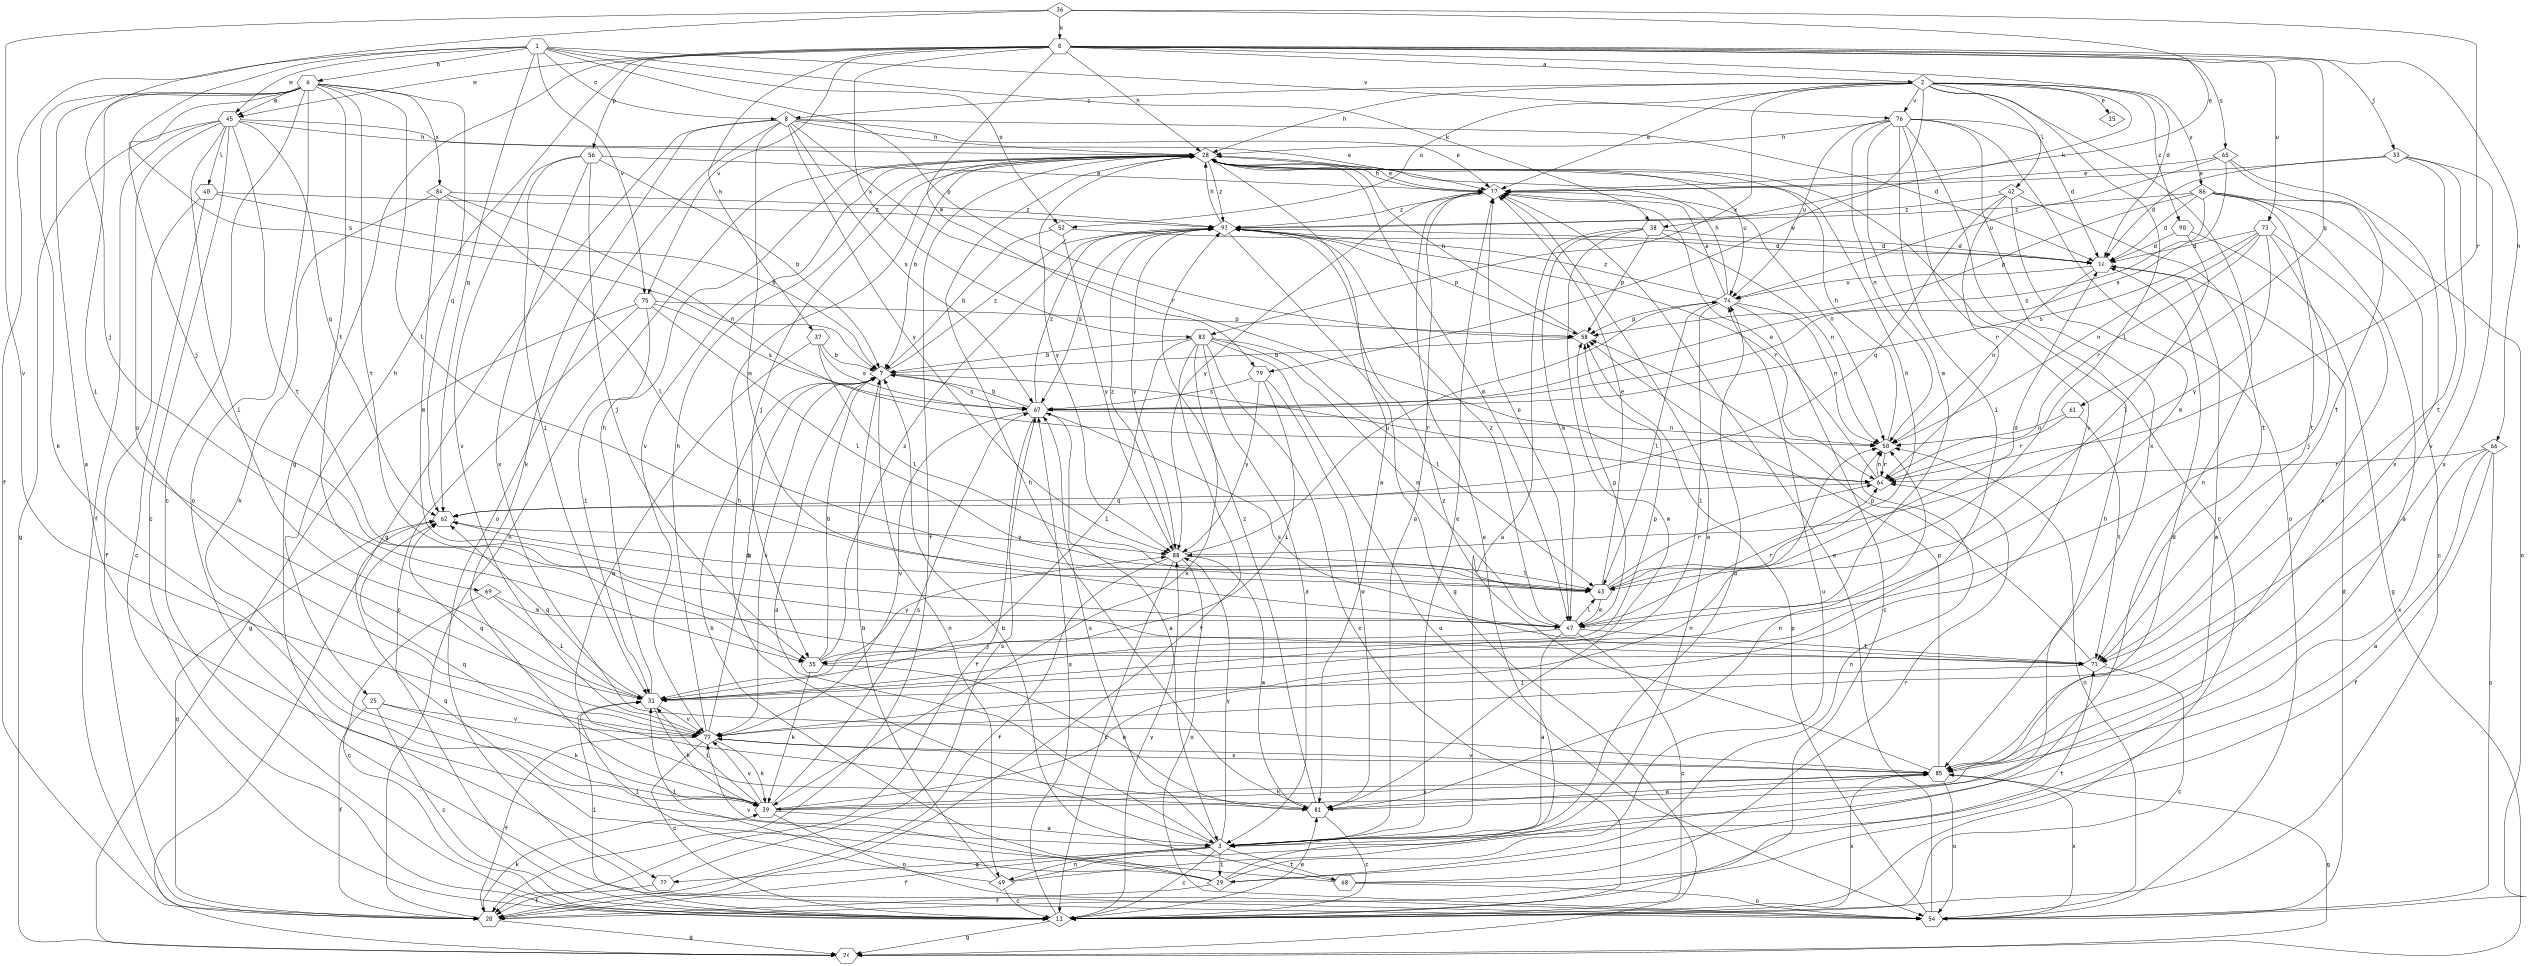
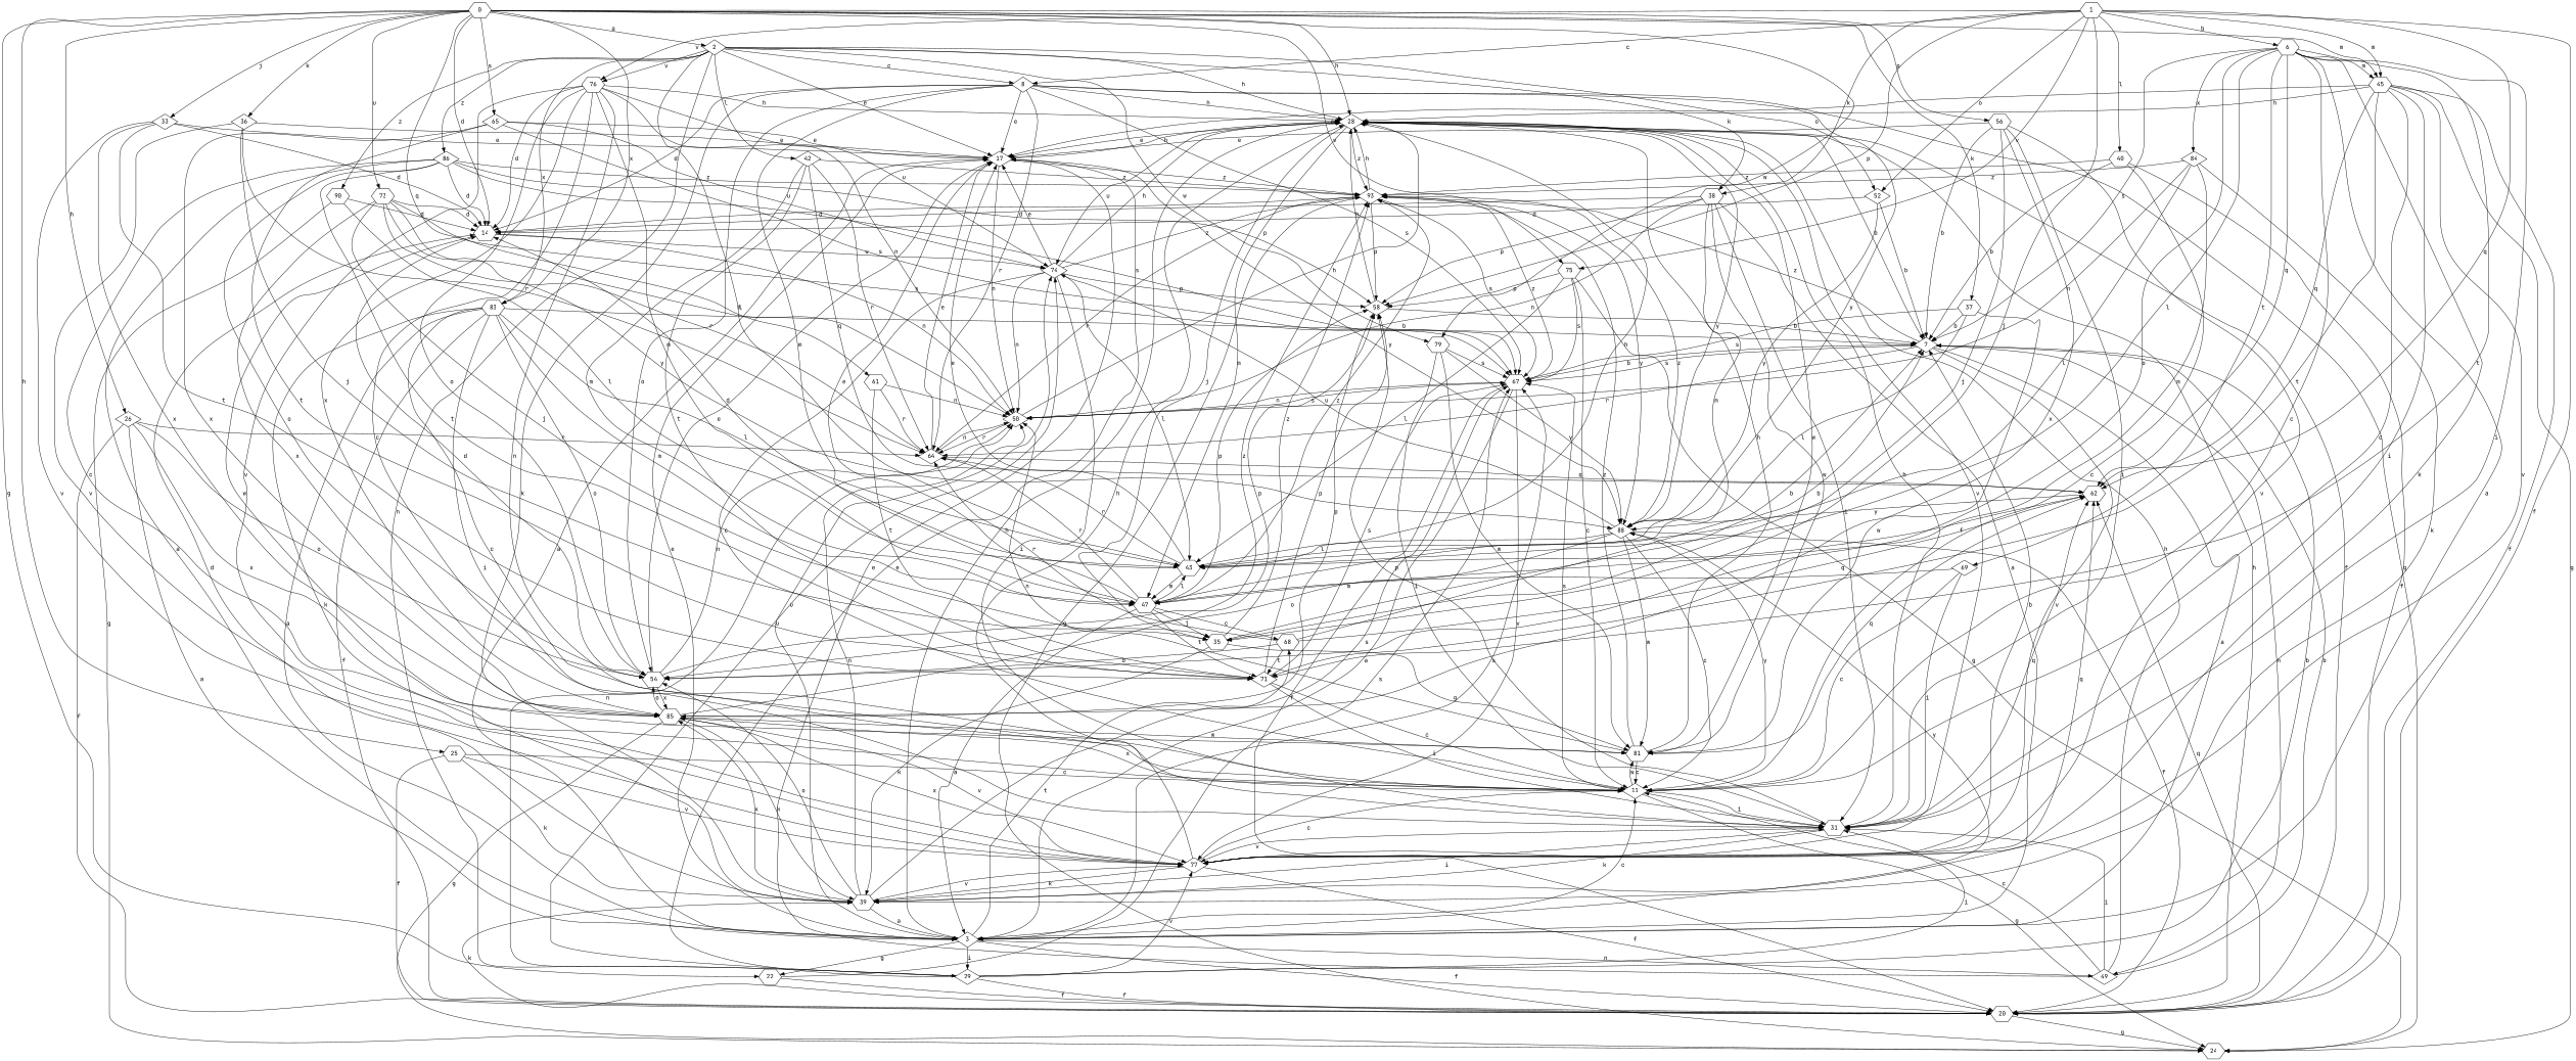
  strict digraph {
    fontname="JetBrains Mono"
    node [fontname="JetBrains Mono" shape=hexagon]
    edge [fontname="JetBrains Mono"]
    2 [shape=diamond]
    0
    14
    22
    25
-   26 [shape=diamond label=66]
+   26 [shape=diamond]
    28 [shape=diamond]
    33 [shape=diamond]
    36 [shape=diamond]
    37
    45
    56
    61
    65 [shape=diamond]
    73
    75
    79
    83
    8 [shape=diamond]
    38
    52 [shape=diamond]
    76
-   15 [shape=diamond]
    17 [shape=diamond]
    29 [shape=diamond]
    42 [shape=diamond]
    43
    86 [shape=diamond]
    90
    74 [shape=diamond]
    81
    50 [shape=diamond]
    20
    67
    11 [shape=diamond]
    39
    77 [shape=diamond]
    3 [shape=diamond]
    54
    64 [shape=diamond]
    85
    35
    88 [shape=diamond]
    7 [shape=diamond]
    93 [shape=diamond]
    47
    71 [shape=diamond]
    62
    31
    24
    58 [shape=diamond]
    1
    6
    40
    69 [shape=diamond]
    84 [shape=diamond]
    49 [shape=diamond]
    68
    2 -> 28 [label=h]
    2 -> 79 [label=w]
    2 -> 83 [label=x]
    2 -> 8 [label=c]
    2 -> 38 [label=k]
    2 -> 52 [label=o]
    2 -> 76 [label=v]
-   2 -> 15 [label=e]
    2 -> 17 [label=e]
    2 -> 29 [label=n]
    2 -> 42 [label=l]
    2 -> 43 [label=l]
-   2 -> 86 [label=y]
+   2 -> 86 [label=z]
    2 -> 90 [label=z]
    0 -> 2 [label=a]
    0 -> 14 [label=d]
    0 -> 22 [label=g]
    0 -> 25 [label=h]
    0 -> 26 [label=h]
    0 -> 28 [label=h]
    0 -> 33 [label=j]
-   36 -> 0 [label=k]
+   0 -> 36 [label=k]
    0 -> 37 [label=k]
    0 -> 45 [label=m]
    0 -> 56 [label=p]
    0 -> 61 [label=q]
    0 -> 65 [label=s]
    0 -> 73 [label=u]
    0 -> 75 [label=v]
    0 -> 79 [label=w]
    0 -> 83 [label=x]
    14 -> 74 [label=u]
    14 -> 81 [label=w]
    14 -> 50 [label=n]
    22 -> 20 [label=f]
    22 -> 67 [label=s]
    25 -> 20 [label=f]
    25 -> 11 [label=c]
    25 -> 39 [label=k]
    25 -> 77 [label=v]
    26 -> 20 [label=f]
    26 -> 3 [label=a]
    26 -> 54 [label=o]
    26 -> 64 [label=r]
    26 -> 85 [label=x]
    28 -> 17 [label=e]
    28 -> 74 [label=u]
    28 -> 81 [label=w]
    28 -> 20 [label=f]
    28 -> 77 [label=v]
    28 -> 35 [label=j]
    28 -> 88 [label=y]
    28 -> 7 [label=b]
    28 -> 93 [label=z]
    28 -> 47 [label=m]
    33 -> 14 [label=d]
    33 -> 17 [label=e]
    33 -> 77 [label=v]
    33 -> 85 [label=x]
    33 -> 71 [label=t]
    36 -> 17 [label=e]
    36 -> 77 [label=v]
    36 -> 64 [label=r]
    36 -> 35 [label=j]
    37 -> 43 [label=l]
    37 -> 81 [label=w]
    37 -> 67 [label=s]
    37 -> 7 [label=b]
    45 -> 28 [label=h]
    45 -> 17 [label=e]
    45 -> 20 [label=f]
    45 -> 11 [label=c]
-   45 -> 77 [label=o]
+   45 -> 77 [label=v]
    45 -> 71 [label=t]
    45 -> 62 [label=q]
    45 -> 31 [label=i]
    45 -> 24 [label=g]
    56 -> 17 [label=e]
    56 -> 77 [label=v]
    56 -> 85 [label=x]
    56 -> 35 [label=j]
    56 -> 7 [label=b]
    56 -> 31 [label=i]
    61 -> 50 [label=n]
    61 -> 64 [label=r]
    61 -> 71 [label=t]
    65 -> 17 [label=e]
    65 -> 74 [label=u]
    65 -> 67 [label=s]
    65 -> 85 [label=x]
    65 -> 71 [label=t]
    73 -> 14 [label=d]
    73 -> 50 [label=n]
    73 -> 67 [label=s]
    73 -> 64 [label=r]
    73 -> 85 [label=x]
    73 -> 35 [label=j]
    73 -> 88 [label=y]
    75 -> 43 [label=l]
    75 -> 67 [label=s]
    75 -> 11 [label=c]
-   75 -> 31 [label=i]
+   38 -> 31 [label=i]
    75 -> 24 [label=g]
    75 -> 58 [label=p]
    79 -> 81 [label=w]
    79 -> 67 [label=s]
    79 -> 88 [label=y]
    79 -> 31 [label=i]
    83 -> 43 [label=l]
    83 -> 20 [label=f]
    83 -> 11 [label=c]
    83 -> 39 [label=k]
    83 -> 3 [label=a]
    83 -> 54 [label=o]
    83 -> 7 [label=b]
    83 -> 47 [label=m]
    83 -> 31 [label=i]
    8 -> 14 [label=d]
    8 -> 28 [label=h]
    8 -> 17 [label=e]
    8 -> 67 [label=s]
    8 -> 39 [label=k]
    8 -> 54 [label=o]
    8 -> 64 [label=r]
    8 -> 88 [label=y]
    8 -> 47 [label=m]
    8 -> 24 [label=g]
    38 -> 14 [label=d]
    38 -> 81 [label=w]
    38 -> 50 [label=n]
    38 -> 3 [label=a]
    38 -> 47 [label=m]
    38 -> 58 [label=p]
    52 -> 14 [label=d]
    52 -> 88 [label=y]
    52 -> 7 [label=b]
    76 -> 14 [label=d]
    76 -> 28 [label=h]
    76 -> 74 [label=u]
    76 -> 50 [label=n]
    76 -> 11 [label=c]
    76 -> 77 [label=v]
    76 -> 54 [label=o]
    76 -> 85 [label=x]
    76 -> 47 [label=m]
-   76 -> 31 [label=i]
+   76 -> 31 [label=n]
    17 -> 28 [label=h]
    17 -> 50 [label=n]
    17 -> 3 [label=a]
    17 -> 88 [label=y]
    17 -> 93 [label=z]
    29 -> 17 [label=e]
    29 -> 74 [label=u]
    29 -> 50 [label=n]
    29 -> 20 [label=f]
    29 -> 77 [label=v]
    29 -> 7 [label=b]
    29 -> 31 [label=i]
    42 -> 64 [label=r]
    42 -> 93 [label=z]
    42 -> 47 [label=m]
    42 -> 71 [label=t]
    42 -> 62 [label=q]
    43 -> 14 [label=d]
    43 -> 28 [label=h]
    43 -> 17 [label=e]
    43 -> 64 [label=r]
    43 -> 47 [label=m]
-   43 -> 62 [label=q]
+   43 -> 62 [label=f]
    86 -> 14 [label=d]
    86 -> 67 [label=s]
    86 -> 11 [label=c]
    86 -> 3 [label=a]
    86 -> 54 [label=o]
    86 -> 93 [label=z]
    86 -> 71 [label=t]
    86 -> 58 [label=p]
    90 -> 14 [label=d]
    90 -> 43 [label=l]
    90 -> 24 [label=g]
    74 -> 28 [label=h]
    74 -> 17 [label=e]
    74 -> 43 [label=l]
    74 -> 50 [label=n]
    74 -> 11 [label=c]
    74 -> 93 [label=z]
    74 -> 31 [label=i]
    74 -> 58 [label=p]
    81 -> 28 [label=h]
    81 -> 50 [label=n]
    81 -> 11 [label=c]
    81 -> 93 [label=z]
    81 -> 62 [label=q]
    50 -> 28 [label=h]
+   50 -> 67 [label=s]
    50 -> 64 [label=r]
    20 -> 28 [label=h]
    20 -> 39 [label=k]
    20 -> 62 [label=q]
    20 -> 24 [label=g]
    67 -> 50 [label=n]
    67 -> 20 [label=f]
    67 -> 77 [label=v]
    67 -> 3 [label=a]
    67 -> 7 [label=b]
    67 -> 93 [label=z]
    11 -> 81 [label=w]
    11 -> 67 [label=s]
    11 -> 85 [label=x]
    11 -> 88 [label=y]
    11 -> 31 [label=i]
    11 -> 24 [label=g]
    39 -> 14 [label=d]
    39 -> 50 [label=n]
    39 -> 67 [label=s]
    39 -> 77 [label=v]
    39 -> 3 [label=a]
    39 -> 54 [label=o]
    39 -> 85 [label=x]
    39 -> 31 [label=i]
    77 -> 28 [label=h]
    77 -> 20 [label=f]
    77 -> 11 [label=c]
    77 -> 39 [label=k]
    77 -> 85 [label=x]
    77 -> 7 [label=b]
    77 -> 62 [label=q]
    3 -> 22 [label=g]
    3 -> 28 [label=h]
    3 -> 17 [label=e]
    3 -> 29 [label=i]
    3 -> 74 [label=u]
    3 -> 20 [label=f]
    3 -> 67 [label=s]
    3 -> 11 [label=c]
    3 -> 88 [label=y]
    3 -> 49 [label=n]
    3 -> 68 [label=t]
    54 -> 14 [label=d]
    54 -> 17 [label=e]
    54 -> 50 [label=n]
    54 -> 85 [label=x]
    54 -> 58 [label=p]
    64 -> 17 [label=e]
    64 -> 50 [label=n]
    64 -> 62 [label=q]
    85 -> 81 [label=w]
    85 -> 39 [label=k]
    85 -> 77 [label=v]
    85 -> 54 [label=o]
    85 -> 93 [label=z]
    85 -> 24 [label=g]
    85 -> 58 [label=p]
-   35 -> 81 [label=w]
+   35 -> 81 [label=g]
    35 -> 39 [label=k]
-   35 -> 88 [label=y]
    35 -> 7 [label=b]
    35 -> 93 [label=z]
    88 -> 43 [label=l]
    88 -> 74 [label=u]
    88 -> 81 [label=w]
    88 -> 20 [label=f]
    88 -> 11 [label=c]
    88 -> 54 [label=o]
    88 -> 93 [label=z]
    7 -> 67 [label=s]
    7 -> 77 [label=v]
    7 -> 3 [label=a]
    7 -> 64 [label=r]
    7 -> 93 [label=z]
    7 -> 49 [label=n]
    93 -> 14 [label=d]
    93 -> 28 [label=h]
    93 -> 67 [label=s]
    93 -> 64 [label=r]
    93 -> 88 [label=y]
    93 -> 24 [label=g]
    93 -> 58 [label=p]
    47 -> 17 [label=e]
    47 -> 43 [label=l]
-   47 -> 11 [label=c]
+   47 -> 68 [label=c]
    47 -> 3 [label=a]
    47 -> 64 [label=r]
    47 -> 35 [label=j]
    47 -> 93 [label=z]
    47 -> 71 [label=t]
    47 -> 58 [label=p]
    71 -> 67 [label=s]
    71 -> 11 [label=c]
    71 -> 31 [label=i]
    71 -> 58 [label=p]
    62 -> 88 [label=y]
    31 -> 28 [label=h]
    31 -> 39 [label=k]
    31 -> 77 [label=v]
    31 -> 62 [label=q]
    31 -> 58 [label=p]
    58 -> 28 [label=h]
    58 -> 7 [label=b]
    1 -> 45 [label=m]
    1 -> 75 [label=v]
    1 -> 8 [label=c]
    1 -> 38 [label=k]
    1 -> 52 [label=o]
    1 -> 76 [label=v]
    1 -> 20 [label=f]
    1 -> 35 [label=j]
    1 -> 62 [label=q]
    1 -> 58 [label=p]
    1 -> 6 [label=b]
-   45 -> 40 [label=l]
+   1 -> 40 [label=l]
    6 -> 45 [label=m]
    6 -> 43 [label=l]
    6 -> 11 [label=c]
    6 -> 39 [label=k]
    6 -> 3 [label=a]
    6 -> 54 [label=o]
    6 -> 7 [label=s]
    6 -> 71 [label=t]
    6 -> 62 [label=q]
    6 -> 31 [label=i]
    6 -> 69 [label=t]
    6 -> 84 [label=x]
    40 -> 20 [label=f]
    40 -> 11 [label=c]
    40 -> 7 [label=b]
    40 -> 93 [label=z]
    69 -> 11 [label=c]
    69 -> 47 [label=m]
    69 -> 31 [label=i]
    84 -> 43 [label=l]
    84 -> 50 [label=n]
    84 -> 39 [label=k]
    84 -> 93 [label=z]
    84 -> 47 [label=m]
    49 -> 28 [label=h]
    49 -> 17 [label=e]
    49 -> 11 [label=c]
    49 -> 7 [label=b]
    49 -> 31 [label=i]
    68 -> 54 [label=o]
    68 -> 64 [label=r]
    68 -> 7 [label=b]
    68 -> 71 [label=t]
    68 -> 62 [label=q]
  }
